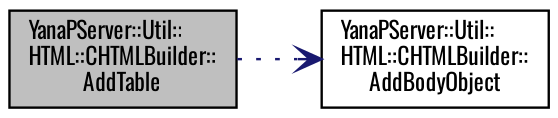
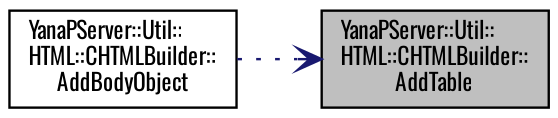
  digraph {
    rankdir=LR
    fontname=Oswald
    node [color=black fontname=Oswald fontsize=10 shape=record style=filled]
    n1 [fillcolor=grey75 fontcolor=black height=0.2 label="YanaPServer::Util::\lHTML::CHTMLBuilder::\lAddTable" width=0.4]
    n2 [fillcolor=white height=0.2 label="YanaPServer::Util::\lHTML::CHTMLBuilder::\lAddBodyObject" width=0.4]
-   n1 -> n2 [color=midnightblue fontname=Oswald fontsize=10 labelfontname=Helvetica labelfontsize=10 style=dotted arrowhead=vee]
+   n2 -> n1 [color=midnightblue fontname=Oswald fontsize=10 labelfontname=Helvetica labelfontsize=10 style=dotted arrowhead=vee]
  }
